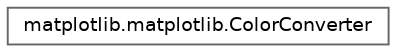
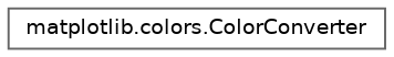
  digraph {
    rankdir=LR
-   n1 [color=grey40 fillcolor=white fontname=Helvetica fontsize=10 height=0.2 label="matplotlib.matplotlib.ColorConverter" shape=box style=filled width=0.4]
+   n1 [color=grey40 fillcolor=white fontname=Helvetica fontsize=10 height=0.2 label="matplotlib.colors.ColorConverter" shape=box style=filled width=0.4]
  }
